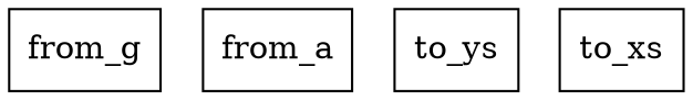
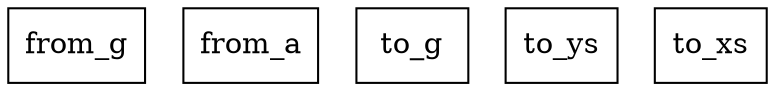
  digraph {
    rankdir=TB
    node [fillcolor=white shape=box style=filled]
    n1 [label=<from_g>]
    n2 [label=<from_a>]
+   n3 [label=<to_g>]
    n4 [label=<to_ys>]
    n5 [label=<to_xs>]
  }
